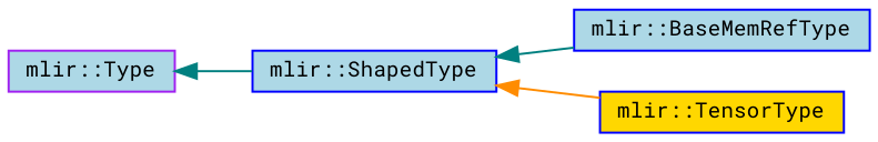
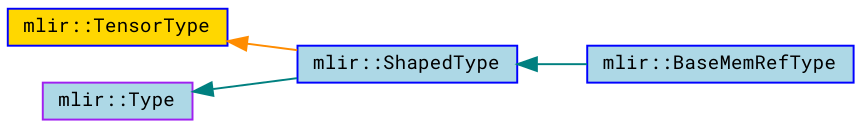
  digraph {
    fontname="Roboto Mono"
    rankdir=LR
    node [color=blue fillcolor=lightblue fontname="Roboto Mono" fontsize=10 shape=record style=filled]
    edge [color=teal dir=back fontname="Roboto Mono" fontsize=10 labelfontname=Helvetica labelfontsize=10 style=solid]
    n1 [fontcolor=black height=0.2 label="mlir::ShapedType" width=0.4]
    n2 [height=0.2 label="mlir::BaseMemRefType" width=0.4]
    n3 [fillcolor=gold height=0.2 label="mlir::TensorType" width=0.4]
    n4 [color=purple height=0.2 label="mlir::Type" width=0.4]
    n1 -> n2
-   n1 -> n3 [color=darkorange]
+   n3 -> n1 [color=darkorange]
    n4 -> n1
  }
